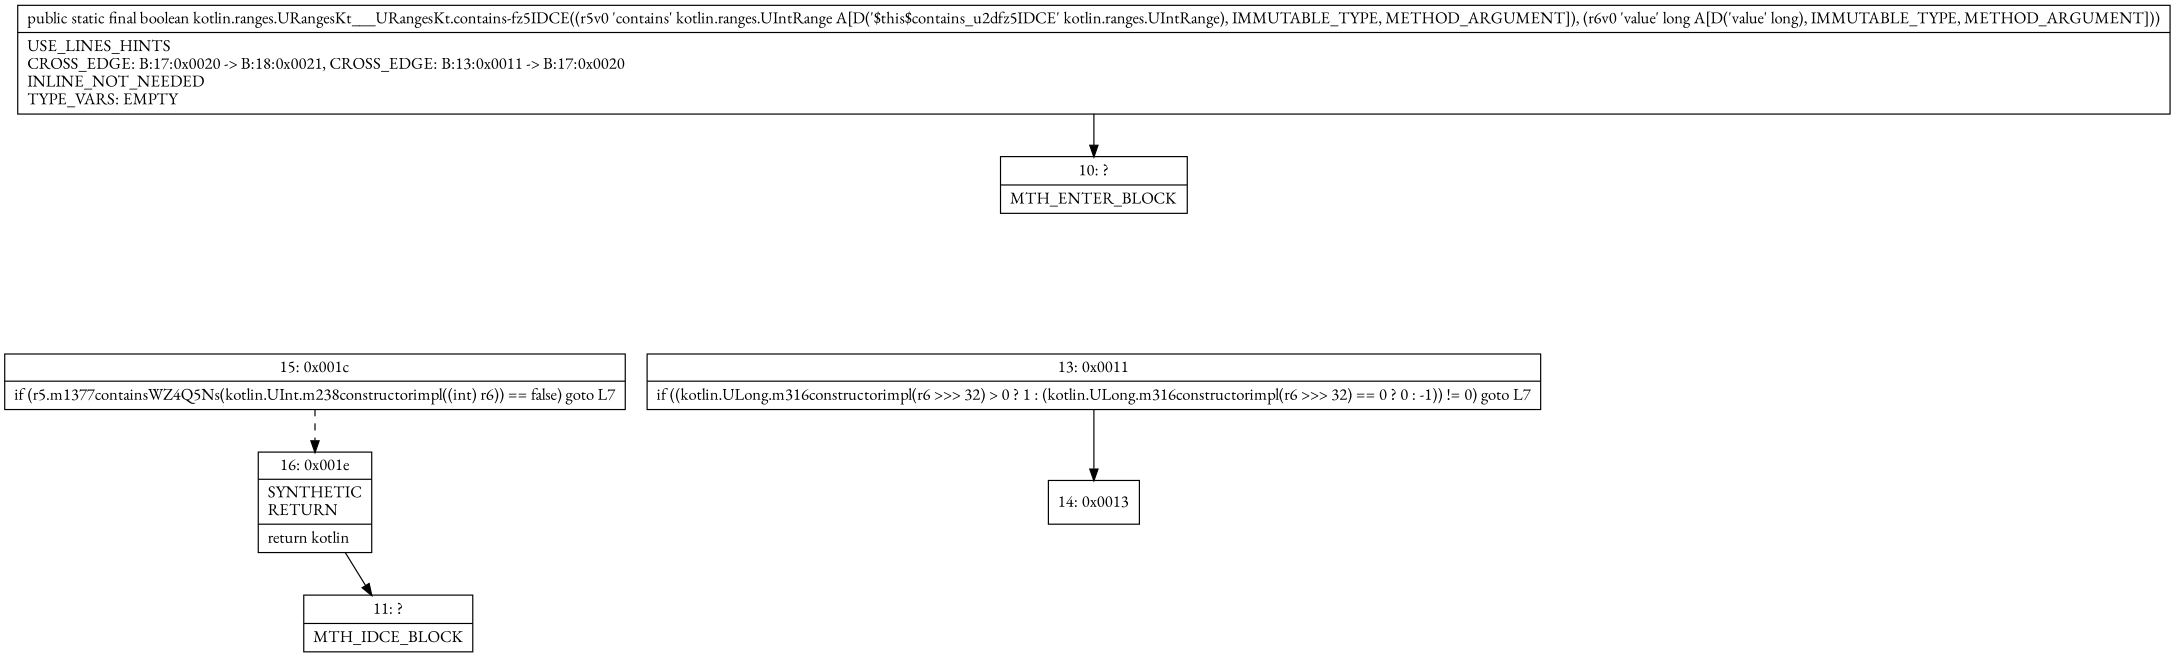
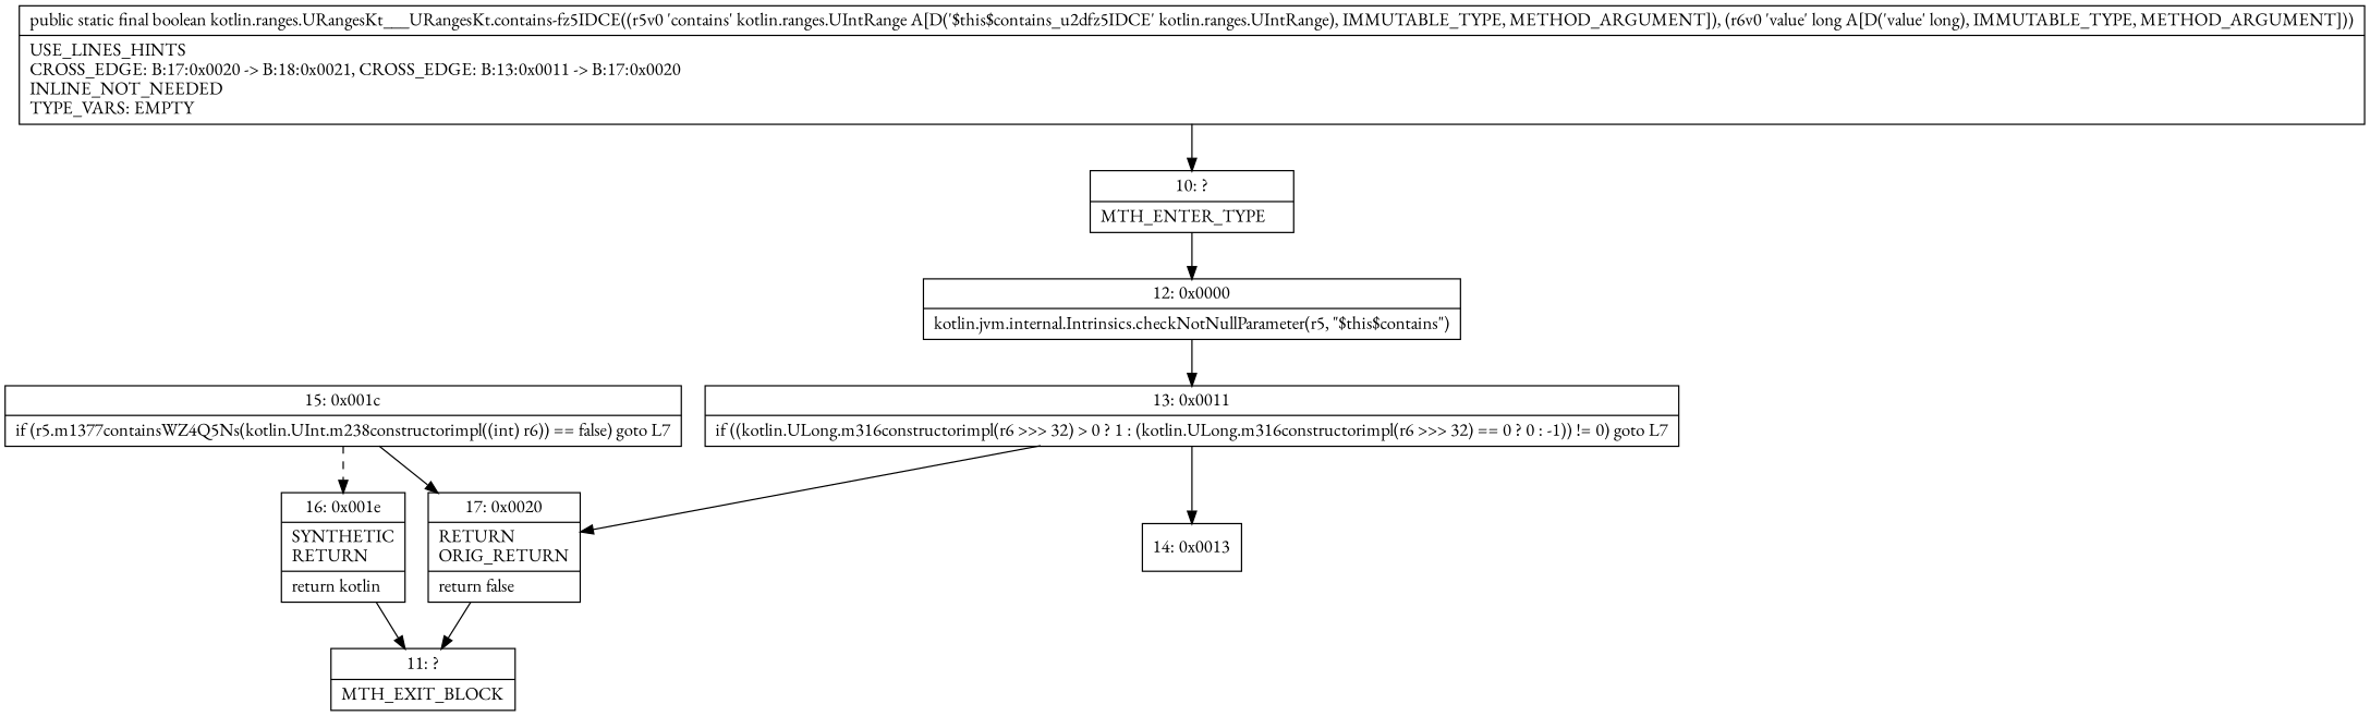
  digraph {
    fontname="EB Garamond"
    node [fontname="EB Garamond" shape=record]
    edge [fontname="EB Garamond"]
-   n1 [label="{10\:\ ?|MTH_ENTER_BLOCK\l}"]
+   n1 [label="{10\:\ ?|MTH_ENTER_TYPE\l}"]
+   n2 [label="{12\:\ 0x0000|kotlin.jvm.internal.Intrinsics.checkNotNullParameter(r5, \"$this$contains\")\l}"]
    n3 [label="{13\:\ 0x0011|if ((kotlin.ULong.m316constructorimpl(r6 \>\>\> 32) \> 0 ? 1 : (kotlin.ULong.m316constructorimpl(r6 \>\>\> 32) == 0 ? 0 : \-1)) != 0) goto L7\l}"]
    n4 [label="{14\:\ 0x0013}"]
-   n6 [label="{11\:\ ?|MTH_IDCE_BLOCK\l}"]
+   n5 [label="{17\:\ 0x0020|RETURN\lORIG_RETURN\l|return false\l}"]
+   n6 [label="{11\:\ ?|MTH_EXIT_BLOCK\l}"]
    n7 [label="{15\:\ 0x001c|if (r5.m1377containsWZ4Q5Ns(kotlin.UInt.m238constructorimpl((int) r6)) == false) goto L7\l}"]
    n8 [label="{16\:\ 0x001e|SYNTHETIC\lRETURN\l|return kotlin\l}"]
    n9 [label="{public static final boolean kotlin.ranges.URangesKt___URangesKt.contains\-fz5IDCE((r5v0 'contains' kotlin.ranges.UIntRange A[D('$this$contains_u2dfz5IDCE' kotlin.ranges.UIntRange), IMMUTABLE_TYPE, METHOD_ARGUMENT]), (r6v0 'value' long A[D('value' long), IMMUTABLE_TYPE, METHOD_ARGUMENT]))  | USE_LINES_HINTS\lCROSS_EDGE: B:17:0x0020 \-\> B:18:0x0021, CROSS_EDGE: B:13:0x0011 \-\> B:17:0x0020\lINLINE_NOT_NEEDED\lTYPE_VARS: EMPTY\l}"]
+   n1 -> n2
+   n2 -> n3
    n3 -> n4 [style=solid]
+   n3 -> n5
+   n5 -> n6
+   n7 -> n5
    n7 -> n8 [style=dashed]
    n8 -> n6
    n9 -> n1
  }
